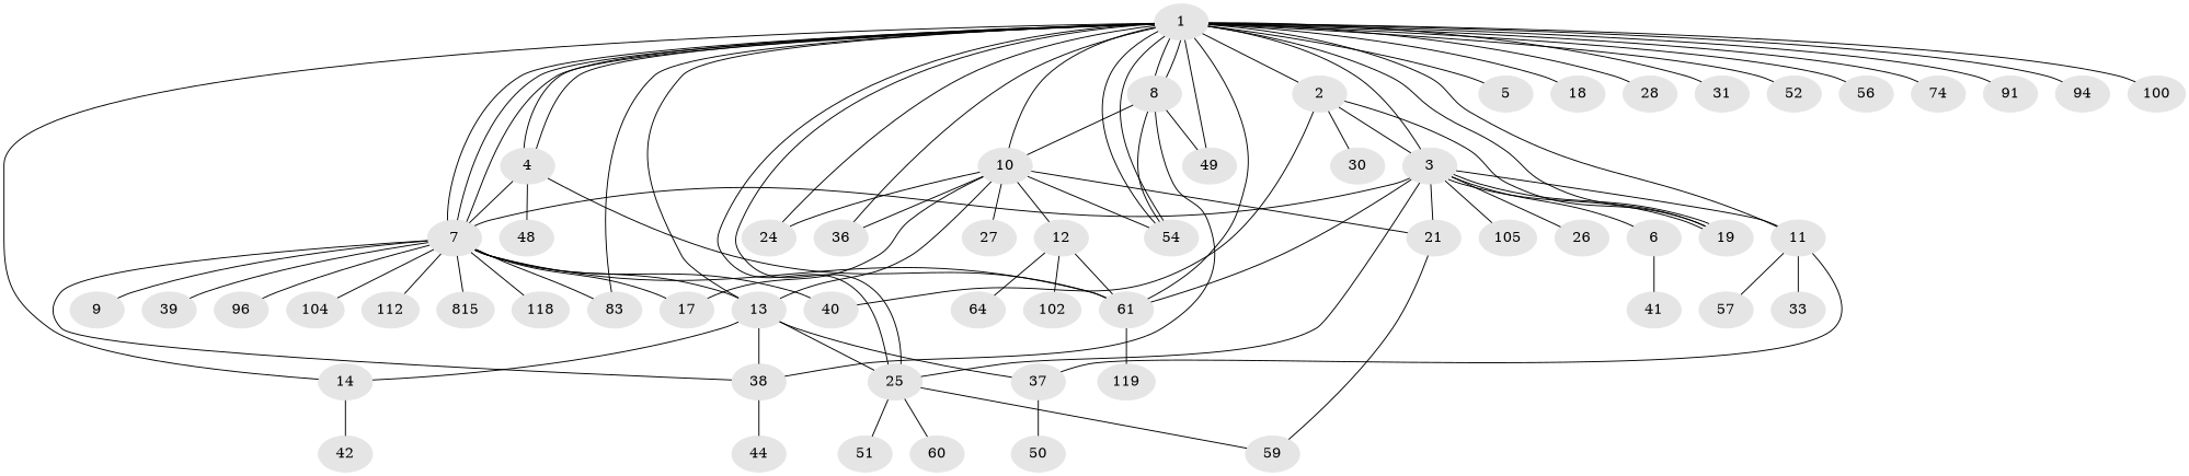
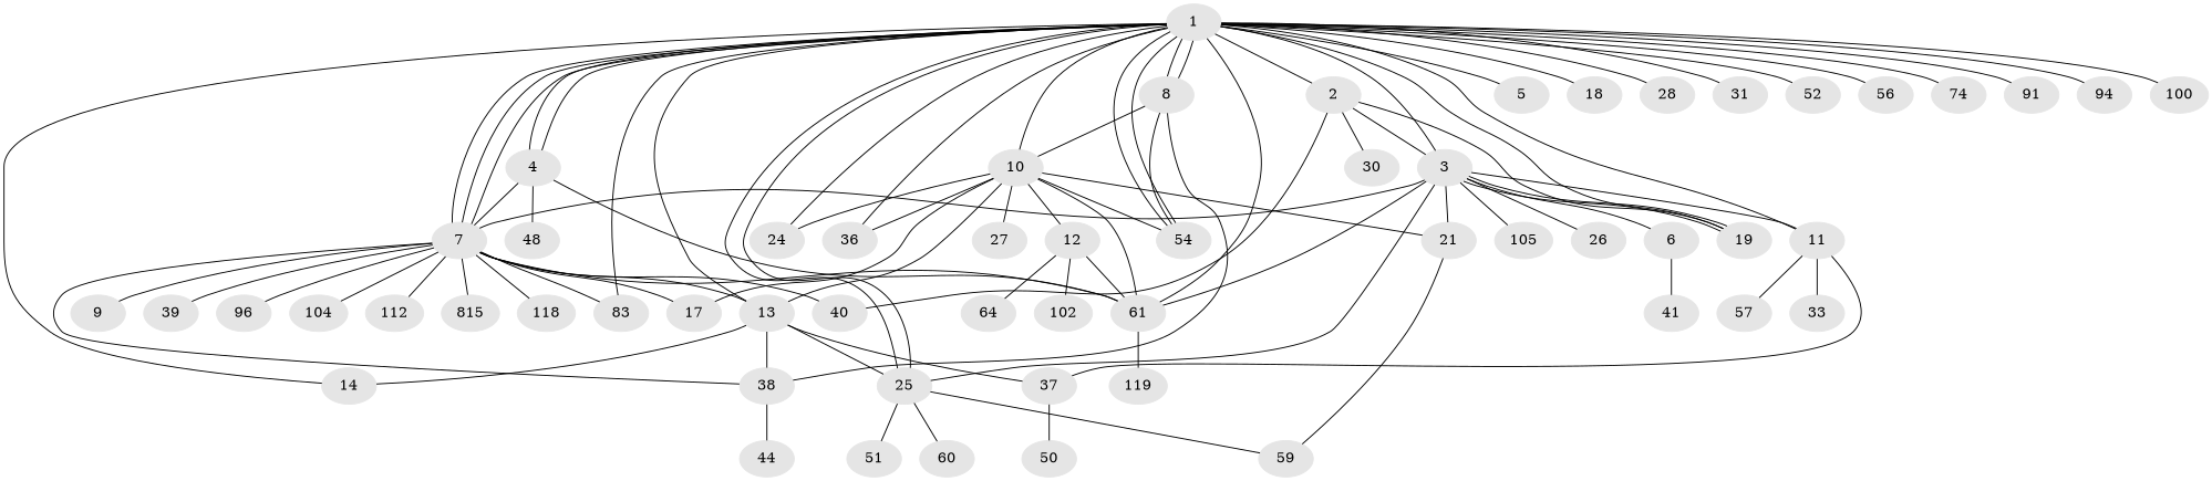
  graph {
    node [color=gray90 style=filled]
    1
    2
    3
    4 [super="+29+81"]
    5 [super="+67"]
    7
    8 [super="+76+87+97"]
    10 [super="+70+113+72+68+15+43+20"]
    11
    13 [super="+22+78+62"]
    14 [super="+16+34"]
    18
    19 [super="+114+86+69"]
    24 [super="+117"]
    25 [super="+32+63"]
    28
    31
    36 [super="+93"]
-   49 [super="+55"]
    52
    54 [super="+73+66"]
    56
    61 [super="+79"]
    74
    83 [super="+95"]
    91
    94
    100
    30
    40
    6
    21 [super="+23"]
    26
    105
    48
    9
    17 [super="+75"]
    38 [super="+53+65"]
    39
    96
    104
    112
    n43 [label=815]
    118
    12 [super="+47"]
    27
    33
    37 [super="+71"]
    57
-   42
    59 [super="+107"]
    51 [super="+108"]
    60
    119
    41
    44
    64
    102
    50
    1 -- 2
    1 -- 3
    1 -- 4
    1 -- 4
    1 -- 5
    1 -- 7
    1 -- 7
    1 -- 7
    1 -- 8
    1 -- 8
    1 -- 10
    1 -- 11
    1 -- 13
    1 -- 14
    1 -- 18
    1 -- 19
    1 -- 24
    1 -- 25
    1 -- 25
    1 -- 28
    1 -- 31
    1 -- 36
-   1 -- 49
    1 -- 52
    1 -- 54
    1 -- 54
    1 -- 56
    1 -- 61 [weight=2]
    1 -- 74
    1 -- 83
    1 -- 91
    1 -- 94
    1 -- 100
    2 -- 3
    2 -- 19
    2 -- 30
    2 -- 40
    3 -- 7
    3 -- 11
    3 -- 19
    3 -- 19
    3 -- 25
    3 -- 61
    3 -- 6
    3 -- 21
    3 -- 26
    3 -- 105
    4 -- 7 [weight=2]
    4 -- 61
    4 -- 48
    7 -- 13 [weight=2]
    7 -- 61
    7 -- 83
    7 -- 40
    7 -- 9
    7 -- 17
    7 -- 38
    7 -- 39
    7 -- 96
    7 -- 104
    7 -- 112
    7 -- n43
    7 -- 118
    8 -- 10
-   8 -- 49
    8 -- 54
    8 -- 38
    10 -- 13
    10 -- 24
    10 -- 36
    10 -- 54
+   10 -- 61 [weight=2]
    10 -- 21
    10 -- 17
    10 -- 12
    10 -- 27
    11 -- 33
    11 -- 37
    11 -- 57
    13 -- 14
    13 -- 25
    13 -- 38
    13 -- 37
-   14 -- 42
    25 -- 59
    25 -- 51
    25 -- 60
    61 -- 119
    6 -- 41
    21 -- 59
    38 -- 44
    12 -- 61
    12 -- 64
    12 -- 102
    37 -- 50
  }
